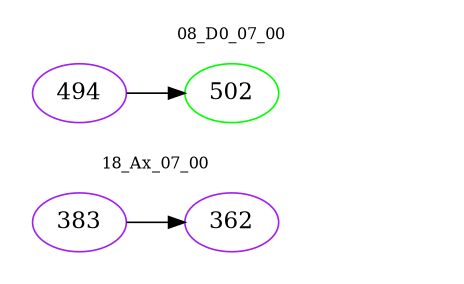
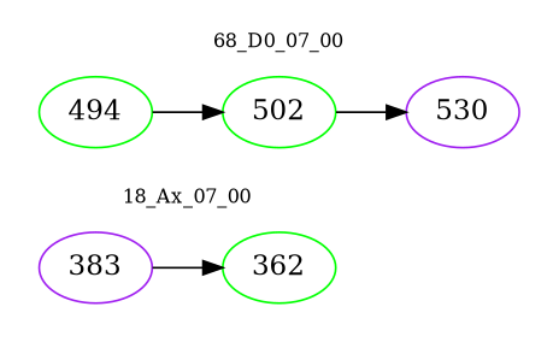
  digraph {
    rankdir=LR
    node [color=green]
    edge [color=black]
    n1 [color=purple label=383]
-   n2 [color=purple label=362]
-   n3 [color=purple label=494]
+   n2 [label=362]
+   n3 [label=494]
    n4 [label=502]
+   n5 [color=purple label=530]
    subgraph cluster_1 {
      color=white
      fontsize=10
      label="18_Ax_07_00"
      n1
      n2
    }
    subgraph cluster_2 {
      color=white
      fontsize=10
-     label="08_D0_07_00"
+     label="68_D0_07_00"
      n3
      n4
+     n5
    }
    n1 -> n2
    n3 -> n4
+   n4 -> n5
  }
